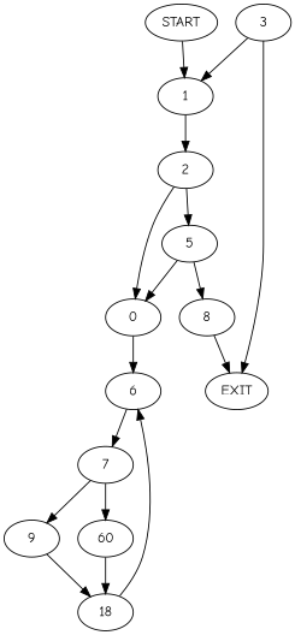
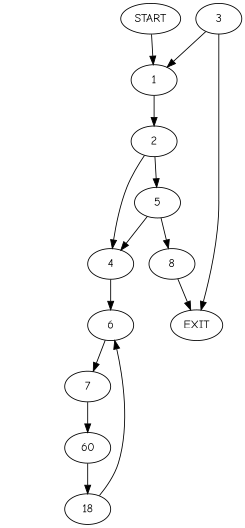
  digraph {
    fontname="Comic Neue"
    node [fontname="Comic Neue"]
    edge [fontname="Comic Neue"]
    n1 [label=START]
    1
    2
    n4 [label=EXIT]
-   4 [label=0]
+   4
    5
    3
    6
    8
    7
-   9
    n12 [label=60]
    n13 [label=18]
    n1 -> 1
    1 -> 2
    2 -> 4
    2 -> 5
    4 -> 6
    5 -> 4
    5 -> 8
    3 -> 1
    3 -> n4
    6 -> 7
    8 -> n4
-   7 -> 9
    7 -> n12
-   9 -> n13
    n12 -> n13
    n13 -> 6
  }
